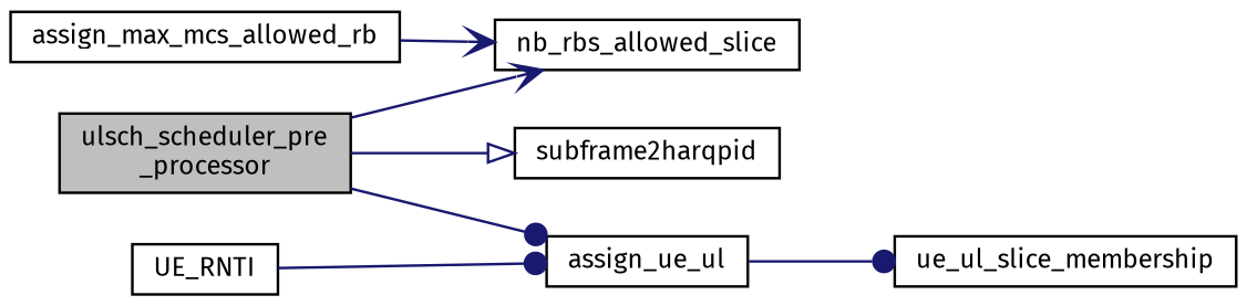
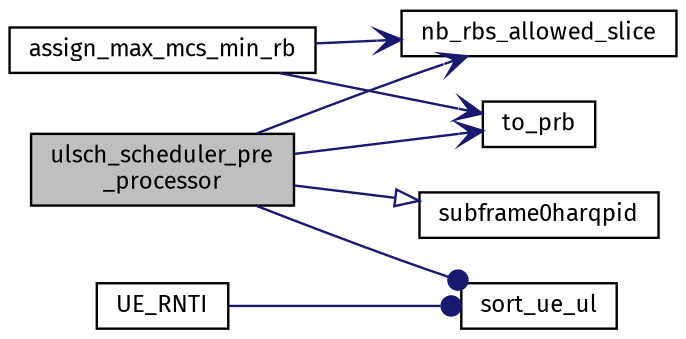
  digraph {
    fontname="Fira Sans"
    rankdir=LR
    node [color=black fillcolor=white fontname="Fira Sans" fontsize=10 shape=record style=filled]
    edge [arrowhead=vee color=midnightblue fontname="Fira Sans" fontsize=10 labelfontname=Helvetica labelfontsize=10 style=solid]
    n1 [fillcolor=grey75 fontcolor=black height=0.2 label="ulsch_scheduler_pre\l_processor" width=0.4]
    n2 [height=0.2 label=nb_rbs_allowed_slice width=0.4]
-   n4 [height=0.2 label=assign_ue_ul width=0.4]
-   n5 [height=0.2 label=subframe2harqpid width=0.4]
-   n6 [height=0.2 label=assign_max_mcs_allowed_rb width=0.4]
-   n7 [height=0.2 label=ue_ul_slice_membership width=0.4]
+   n3 [height=0.2 label=to_prb width=0.4]
+   n4 [height=0.2 label=sort_ue_ul width=0.4]
+   n5 [height=0.2 label=subframe0harqpid width=0.4]
+   n6 [height=0.2 label=assign_max_mcs_min_rb width=0.4]
    n8 [height=0.2 label=UE_RNTI width=0.4]
    n1 -> n2
+   n1 -> n3
    n1 -> n4 [arrowhead=dot]
    n1 -> n5 [arrowhead=onormal]
-   n4 -> n7 [arrowhead=dot]
    n6 -> n2
+   n6 -> n3
    n8 -> n4 [arrowhead=dot]
  }
